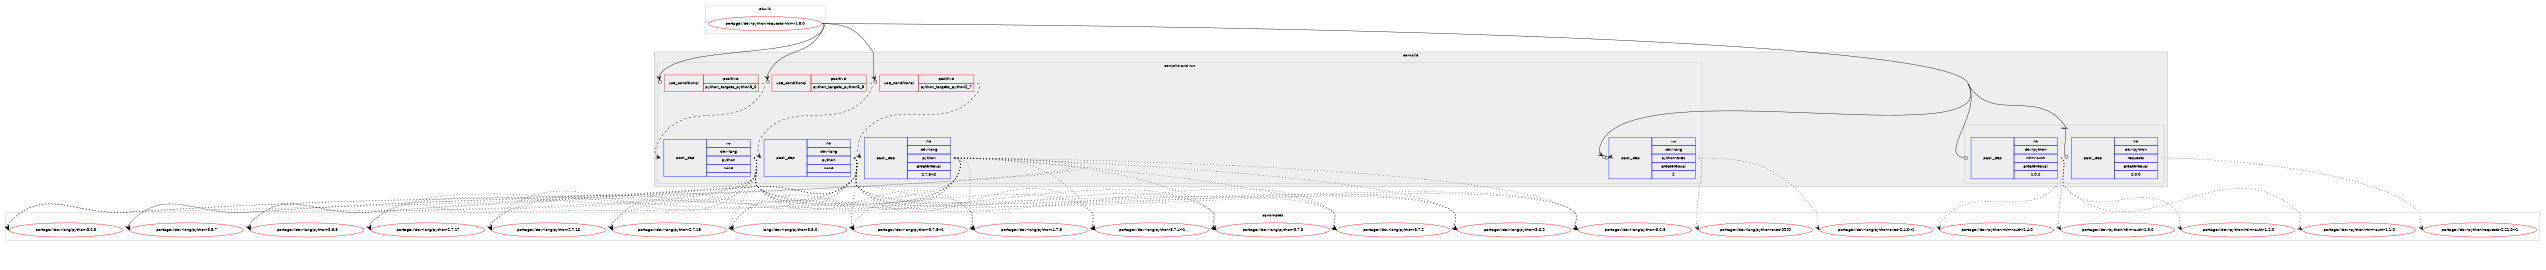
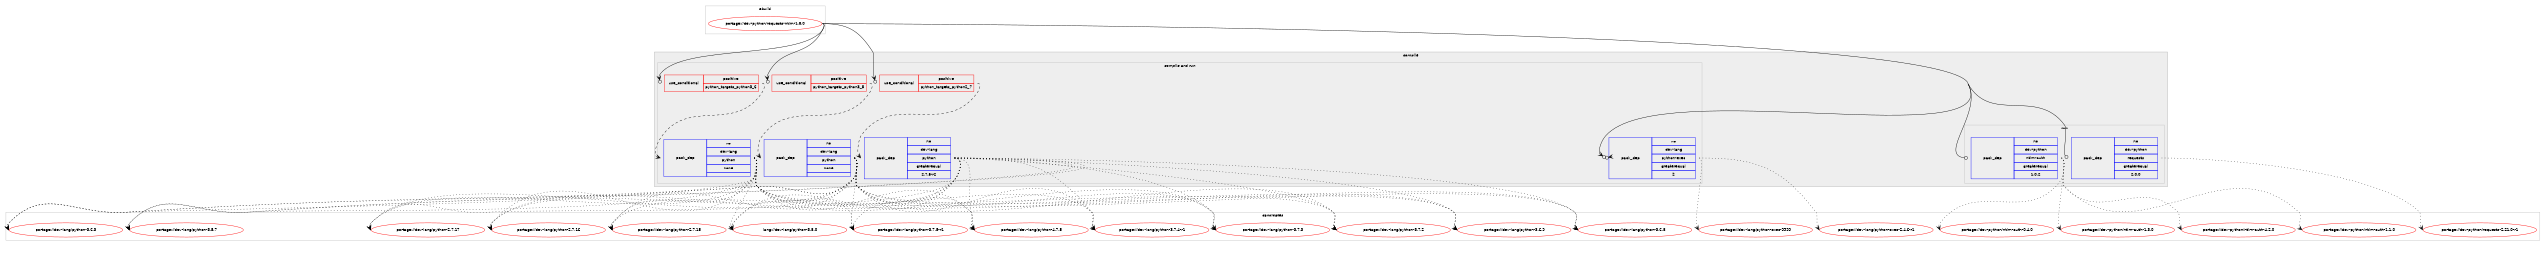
  digraph {
    compound=true
    concentrate=true
    fontname=Helvetica
    fontsize=10
    newrank=true
    rankdir=TB
    ranksep=1.5
    node [color=red fontname=Helvetica fontsize=10]
    edge [arrowhead=vee headport=w style=dotted tailport=e weight=100]
    n1 [label="portage://dev-python/requests-ntlm-1.8.0" width=4]
    n2 [color=blue label=<<TABLE BORDER="0" CELLBORDER="1" CELLSPACING="0" CELLPADDING="4" WIDTH="220"><TR><TD ROWSPAN="6" CELLPADDING="30">pack_dep</TD></TR><TR><TD WIDTH="110">no</TD></TR><TR><TD>dev-lang</TD></TR><TR><TD>python</TD></TR><TR><TD>greaterequal</TD></TR><TR><TD>2.7.5-r2</TD></TR></TABLE>> shape=none]
    n3 [label=<<TABLE BORDER="0" CELLBORDER="1" CELLSPACING="0" CELLPADDING="4"><TR><TD ROWSPAN="3" CELLPADDING="10">use_conditional</TD></TR><TR><TD>positive</TD></TR><TR><TD>python_targets_python2_7</TD></TR></TABLE>> shape=none]
    n4 [color=blue label=<<TABLE BORDER="0" CELLBORDER="1" CELLSPACING="0" CELLPADDING="4" WIDTH="220"><TR><TD ROWSPAN="6" CELLPADDING="30">pack_dep</TD></TR><TR><TD WIDTH="110">no</TD></TR><TR><TD>dev-lang</TD></TR><TR><TD>python</TD></TR><TR><TD>none</TD></TR><TR><TD></TD></TR></TABLE>> shape=none]
    n5 [label=<<TABLE BORDER="0" CELLBORDER="1" CELLSPACING="0" CELLPADDING="4"><TR><TD ROWSPAN="3" CELLPADDING="10">use_conditional</TD></TR><TR><TD>positive</TD></TR><TR><TD>python_targets_python3_5</TD></TR></TABLE>> shape=none]
    n6 [color=blue label=<<TABLE BORDER="0" CELLBORDER="1" CELLSPACING="0" CELLPADDING="4" WIDTH="220"><TR><TD ROWSPAN="6" CELLPADDING="30">pack_dep</TD></TR><TR><TD WIDTH="110">no</TD></TR><TR><TD>dev-lang</TD></TR><TR><TD>python</TD></TR><TR><TD>none</TD></TR><TR><TD></TD></TR></TABLE>> shape=none]
    n7 [label=<<TABLE BORDER="0" CELLBORDER="1" CELLSPACING="0" CELLPADDING="4"><TR><TD ROWSPAN="3" CELLPADDING="10">use_conditional</TD></TR><TR><TD>positive</TD></TR><TR><TD>python_targets_python3_6</TD></TR></TABLE>> shape=none]
    n8 [color=blue label=<<TABLE BORDER="0" CELLBORDER="1" CELLSPACING="0" CELLPADDING="4" WIDTH="220"><TR><TD ROWSPAN="6" CELLPADDING="30">pack_dep</TD></TR><TR><TD WIDTH="110">no</TD></TR><TR><TD>dev-lang</TD></TR><TR><TD>python-exec</TD></TR><TR><TD>greaterequal</TD></TR><TR><TD>2</TD></TR></TABLE>> shape=none]
    n9 [color=blue label=<<TABLE BORDER="0" CELLBORDER="1" CELLSPACING="0" CELLPADDING="4" WIDTH="220"><TR><TD ROWSPAN="6" CELLPADDING="30">pack_dep</TD></TR><TR><TD WIDTH="110">no</TD></TR><TR><TD>dev-python</TD></TR><TR><TD>ntlm-auth</TD></TR><TR><TD>greaterequal</TD></TR><TR><TD>1.0.2</TD></TR></TABLE>> shape=none]
    n10 [color=blue label=<<TABLE BORDER="0" CELLBORDER="1" CELLSPACING="0" CELLPADDING="4" WIDTH="220"><TR><TD ROWSPAN="6" CELLPADDING="30">pack_dep</TD></TR><TR><TD WIDTH="110">no</TD></TR><TR><TD>dev-python</TD></TR><TR><TD>requests</TD></TR><TR><TD>greaterequal</TD></TR><TR><TD>2.0.0</TD></TR></TABLE>> shape=none]
    n11 [label="portage://dev-lang/python-2.7.15" width=4]
    n12 [label="portage://dev-lang/python-2.7.16" width=4]
    n13 [label="portage://dev-lang/python-2.7.17" width=4]
-   n14 [label="portage://dev-lang/python-3.5.5" width=4]
    n15 [label="portage://dev-lang/python-3.5.7" width=4]
    n16 [label="portage://dev-lang/python-3.6.3" width=4]
    n17 [label="portage://dev-lang/python-3.6.8" width=4]
    n18 [label="portage://dev-lang/python-3.6.9" width=4]
    n19 [label="portage://dev-lang/python-3.7.2" width=4]
    n20 [label="portage://dev-lang/python-3.7.3" width=4]
    n21 [label="portage://dev-lang/python-3.7.4-r1" width=4]
    n22 [label="portage://dev-lang/python-4.7.5" width=4]
    n23 [label="portage://dev-lang/python-3.7.5-r1" width=4]
    n24 [label="lang://dev-lang/python-3.8.0" width=4]
    n25 [label="portage://dev-lang/python-exec-2.4.6-r1" width=4]
    n26 [label="portage://dev-lang/python-exec-9999" width=4]
    n27 [label="portage://dev-python/ntlm-auth-1.1.0" width=4]
-   n28 [label="portage://dev-python/ntlm-auth-1.2.0" width=4]
+   n28 [label="portage://dev-python/ntlm-auth-4.2.0" width=4]
    n29 [label="portage://dev-python/ntlm-auth-1.3.0" width=4]
-   n30 [label="portage://dev-python/ntlm-auth-1.4.0" width=4]
+   n30 [label="portage://dev-python/ntlm-auth-0.4.0" width=4]
    n31 [label="portage://dev-python/requests-2.21.0-r1" width=4]
    subgraph cluster_1 {
      color=gray
      label=<<i>ebuild</i>>
      rank=same
      n1
    }
    subgraph cluster_2 {
      color=gray
      label=<<i>dependencies</i>>
      subgraph cluster_3 {
        color=gray
        fillcolor="#eeeeee"
        label=<<i>compile</i>>
        style=filled
      }
      subgraph cluster_4 {
        color=gray
        fillcolor="#eeeeee"
        label=<<i>compile and run</i>>
        style=filled
        subgraph sub_5 {
          color=gray
          fillcolor="#eeeeee"
          label=<<i>compile and run</i>>
          style=filled
          n3
          subgraph sub_6 {
            color=gray
            fillcolor="#eeeeee"
            label=<<i>compile and run</i>>
            style=filled
            n2
          }
        }
        subgraph sub_7 {
          color=gray
          fillcolor="#eeeeee"
          label=<<i>compile and run</i>>
          style=filled
          n5
          subgraph sub_8 {
            color=gray
            fillcolor="#eeeeee"
            label=<<i>compile and run</i>>
            style=filled
            n4
          }
        }
        subgraph sub_9 {
          color=gray
          fillcolor="#eeeeee"
          label=<<i>compile and run</i>>
          style=filled
          n7
          subgraph sub_10 {
            color=gray
            fillcolor="#eeeeee"
            label=<<i>compile and run</i>>
            style=filled
            n6
          }
        }
        subgraph sub_11 {
          color=gray
          fillcolor="#eeeeee"
          label=<<i>compile and run</i>>
          style=filled
          n8
        }
      }
      subgraph cluster_12 {
        color=gray
        fillcolor="#eeeeee"
        label=<<i>run</i>>
        style=filled
        subgraph sub_13 {
          color=gray
          fillcolor="#eeeeee"
          label=<<i>run</i>>
          style=filled
          n9
        }
        subgraph sub_14 {
          color=gray
          fillcolor="#eeeeee"
          label=<<i>run</i>>
          style=filled
          n10
        }
      }
    }
    subgraph cluster_15 {
      color=gray
      label=<<i>candidates</i>>
      rank=same
      subgraph sub_16 {
        color=black
        label=<<i>candidates</i>>
        nodesep=1
        rank=same
        n11
        n12
        n13
-       n14
        n15
        n16
        n17
        n18
        n19
        n20
        n21
        n22
        n23
        n24
      }
      subgraph sub_17 {
        color=black
        label=<<i>candidates</i>>
        nodesep=1
        rank=same
        n11
        n12
        n13
-       n14
        n15
        n16
        n17
        n18
        n19
        n20
        n21
        n22
        n23
        n24
      }
      subgraph sub_18 {
        color=black
        label=<<i>candidates</i>>
        nodesep=1
        rank=same
        n11
        n12
        n13
-       n14
        n15
        n16
        n17
        n18
        n19
        n20
        n21
        n22
        n23
        n24
      }
      subgraph sub_19 {
        color=black
        label=<<i>candidates</i>>
        nodesep=1
        rank=same
        n25
        n26
      }
      subgraph sub_20 {
        color=black
        label=<<i>candidates</i>>
        nodesep=1
        rank=same
        n27
        n28
        n29
        n30
      }
      subgraph sub_21 {
        color=black
        label=<<i>candidates</i>>
        nodesep=1
        rank=same
        n31
      }
    }
    n1 -> n3 [arrowhead=odotvee style=solid weight=20]
    n1 -> n5 [arrowhead=odotvee style=solid weight=20]
    n1 -> n7 [arrowhead=odotvee style=solid weight=20]
    n1 -> n8 [arrowhead=odotvee style=solid weight=20]
    n1 -> n9 [arrowhead=odot style=solid weight=20]
    n1 -> n10 [arrowhead=odot style=solid weight=20]
    n2 -> n11
    n2 -> n12
    n2 -> n13
-   n2 -> n14
    n2 -> n15
    n2 -> n16
    n2 -> n17
    n2 -> n18
    n2 -> n19
    n2 -> n20
    n2 -> n21
    n2 -> n22
    n2 -> n23
    n2 -> n24
    n3 -> n2 [style=dashed weight=20]
    n4 -> n11
    n4 -> n12
    n4 -> n13
-   n4 -> n14
    n4 -> n15
    n4 -> n16
    n4 -> n17
    n4 -> n18
    n4 -> n19
    n4 -> n20
    n4 -> n21
    n4 -> n22
    n4 -> n23
    n4 -> n24
    n5 -> n4 [style=dashed weight=20]
    n6 -> n11
    n6 -> n12
    n6 -> n13
-   n6 -> n14
    n6 -> n15
    n6 -> n16
    n6 -> n17
    n6 -> n18
    n6 -> n19
    n6 -> n20
    n6 -> n21
    n6 -> n22
    n6 -> n23
    n6 -> n24
    n7 -> n6 [style=dashed weight=20]
    n8 -> n25
    n8 -> n26
    n9 -> n27
    n9 -> n28
    n9 -> n29
    n9 -> n30
    n10 -> n31
  }
